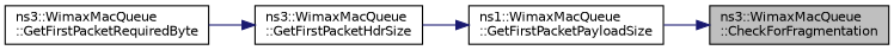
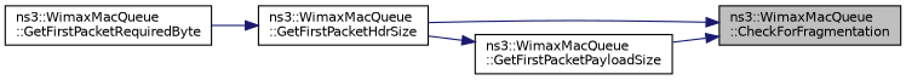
  digraph {
    rankdir=RL
    node [color=black fillcolor=white fontname=Helvetica fontsize=10 shape=record style=filled]
    edge [color=midnightblue dir=back fontname=Helvetica fontsize=10 labelfontname=Helvetica labelfontsize=10 style=solid]
    n1 [fillcolor=grey75 fontcolor=black height=0.2 label="ns3::WimaxMacQueue\l::CheckForFragmentation" width=0.4]
    n2 [height=0.2 label="ns3::WimaxMacQueue\l::GetFirstPacketHdrSize" width=0.4]
-   n3 [height=0.2 label="ns1::WimaxMacQueue\l::GetFirstPacketPayloadSize" width=0.4]
+   n3 [height=0.2 label="ns3::WimaxMacQueue\l::GetFirstPacketPayloadSize" width=0.4]
    n4 [height=0.2 label="ns3::WimaxMacQueue\l::GetFirstPacketRequiredByte" width=0.4]
+   n1 -> n2
    n1 -> n3
    n2 -> n4
    n3 -> n2
  }
